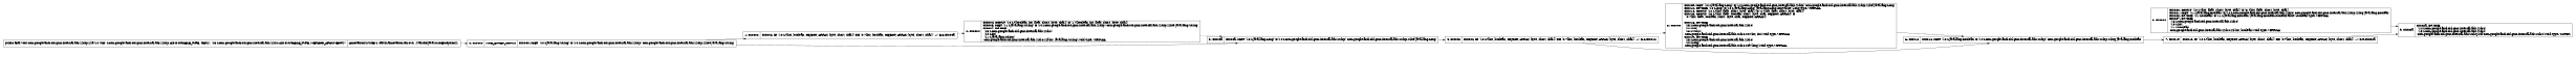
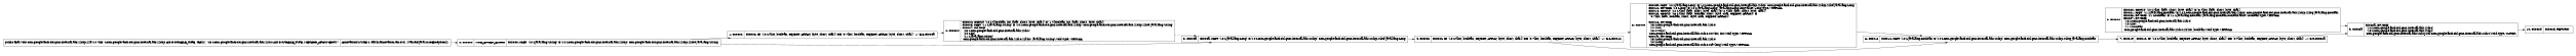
  digraph {
    rankdir=LR
    node [shape=record]
-   n1 [label="{0\:\ 0x0000|MTH_ENTER_CONST\l|0x0000: IGET  (r0 I:java.lang.String) = (r4 I:com.google.android.gms.internal.ads.zzdsp) com.google.android.gms.internal.ads.zzdsp.zzhte java.lang.String \l}"]
+   n1 [label="{0\:\ 0x0000|MTH_ENTER_BLOCK\l|0x0000: IGET  (r0 I:java.lang.String) = (r4 I:com.google.android.gms.internal.ads.zzdsp) com.google.android.gms.internal.ads.zzdsp.zzhte java.lang.String \l}"]
    n2 [label="{1\:\ 0x0002|0x0002: IF  (r0 I:?[int, boolean, OBJECT, ARRAY, byte, short, char]) == (0 ?[int, boolean, OBJECT, ARRAY, byte, short, char])  \-\> B:3:0x000a \l}"]
    n3 [label="{3\:\ 0x000a|0x000a: IGET  (r0 I:java.lang.Long) = (r4 I:com.google.android.gms.internal.ads.zzdsp) com.google.android.gms.internal.ads.zzdsp.zzhtf java.lang.Long \l}"]
    n4 [label="{2\:\ 0x0004|0x0004: CONST  (r0 I:?[boolean, int, float, short, byte, char]) = (1 ?[boolean, int, float, short, byte, char]) \l0x0005: IGET  (r1 I:java.lang.String) = (r4 I:com.google.android.gms.internal.ads.zzdsp) com.google.android.gms.internal.ads.zzdsp.zzhte java.lang.String \l0x0007: INVOKE  \l  (r5 I:com.google.android.gms.internal.ads.zzdro)\l  (r0 I:int)\l  (r1 I:java.lang.String)\l com.google.android.gms.internal.ads.zzdro.zzf(int, java.lang.String):void type: VIRTUAL \l}"]
    n5 [label="{4\:\ 0x000c|0x000c: IF  (r0 I:?[int, boolean, OBJECT, ARRAY, byte, short, char]) == (0 ?[int, boolean, OBJECT, ARRAY, byte, short, char])  \-\> B:6:0x001c \l}"]
    n6 [label="{5\:\ 0x000e|0x000e: IGET  (r0 I:java.lang.Long) = (r4 I:com.google.android.gms.internal.ads.zzdsp) com.google.android.gms.internal.ads.zzdsp.zzhtf java.lang.Long \l0x0010: INVOKE  (r0 I:long) = (r0 I:java.lang.Long) java.lang.Long.longValue():long type: VIRTUAL \l0x0014: CONST  (r2 I:?[int, float, short, byte, char]) = (2 ?[int, float, short, byte, char]) \l0x0015: CONST  (r3 I:?[int, float, boolean, short, byte, char, OBJECT, ARRAY]) = \l  (0 ?[int, float, boolean, short, byte, char, OBJECT, ARRAY])\l \l0x0016: INVOKE  \l  (r5 I:com.google.android.gms.internal.ads.zzdro)\l  (r2 I:int)\l  (r3 I:zzdro)\l com.google.android.gms.internal.ads.zzdro.zzw(int, int):void type: VIRTUAL \l0x0019: INVOKE  \l  (r5 I:com.google.android.gms.internal.ads.zzdro)\l  (r0 I:long)\l com.google.android.gms.internal.ads.zzdro.zzfv(long):void type: VIRTUAL \l}"]
    n7 [label="{6\:\ 0x001c|0x001c: IGET  (r0 I:java.lang.Boolean) = (r4 I:com.google.android.gms.internal.ads.zzdsp) com.google.android.gms.internal.ads.zzdsp.zzhtg java.lang.Boolean \l}"]
    n8 [label="{7\:\ 0x001e|0x001e: IF  (r0 I:?[int, boolean, OBJECT, ARRAY, byte, short, char]) == (0 ?[int, boolean, OBJECT, ARRAY, byte, short, char])  \-\> B:9:0x002a \l}"]
    n9 [label="{9\:\ 0x002a|0x002a: INVOKE  \l  (r4 I:com.google.android.gms.internal.ads.zzdrq)\l  (r5 I:com.google.android.gms.internal.ads.zzdro)\l com.google.android.gms.internal.ads.zzdrq.zza(com.google.android.gms.internal.ads.zzdro):void type: SUPER \l}"]
    n10 [label="{8\:\ 0x0020|0x0020: CONST  (r0 I:?[int, float, short, byte, char]) = (3 ?[int, float, short, byte, char]) \l0x0021: IGET  (r1 I:java.lang.Boolean) = (r4 I:com.google.android.gms.internal.ads.zzdsp) com.google.android.gms.internal.ads.zzdsp.zzhtg java.lang.Boolean \l0x0023: INVOKE  (r1 I:boolean) = (r1 I:java.lang.Boolean) java.lang.Boolean.booleanValue():boolean type: VIRTUAL \l0x0027: INVOKE  \l  (r5 I:com.google.android.gms.internal.ads.zzdro)\l  (r0 I:int)\l  (r1 I:boolean)\l com.google.android.gms.internal.ads.zzdro.zzi(int, boolean):void type: VIRTUAL \l}"]
+   n11 [label="{10\:\ 0x002d|0x002d: RETURN   \l}"]
    n12 [label="{public final void com.google.android.gms.internal.ads.zzdsp.zza((r4 'this' I:com.google.android.gms.internal.ads.zzdsp A[IMMUTABLE_TYPE, THIS]), (r5 I:com.google.android.gms.internal.ads.zzdro A[IMMUTABLE_TYPE, METHOD_ARGUMENT]))  | Annotation[SYSTEM, dalvik.annotation.Throws, \{value=[java.io.IOException]\}]\l}"]
    n1 -> n2
    n1 -> n3
    n2 -> n4 [style=dashed]
    n3 -> n5
    n4 -> n3 [style=dashed]
    n5 -> n6 [style=dashed]
    n5 -> n7
    n6 -> n7
    n7 -> n8
    n8 -> n9
+   n9 -> n11
    n10 -> n9
    n12 -> n1
  }
